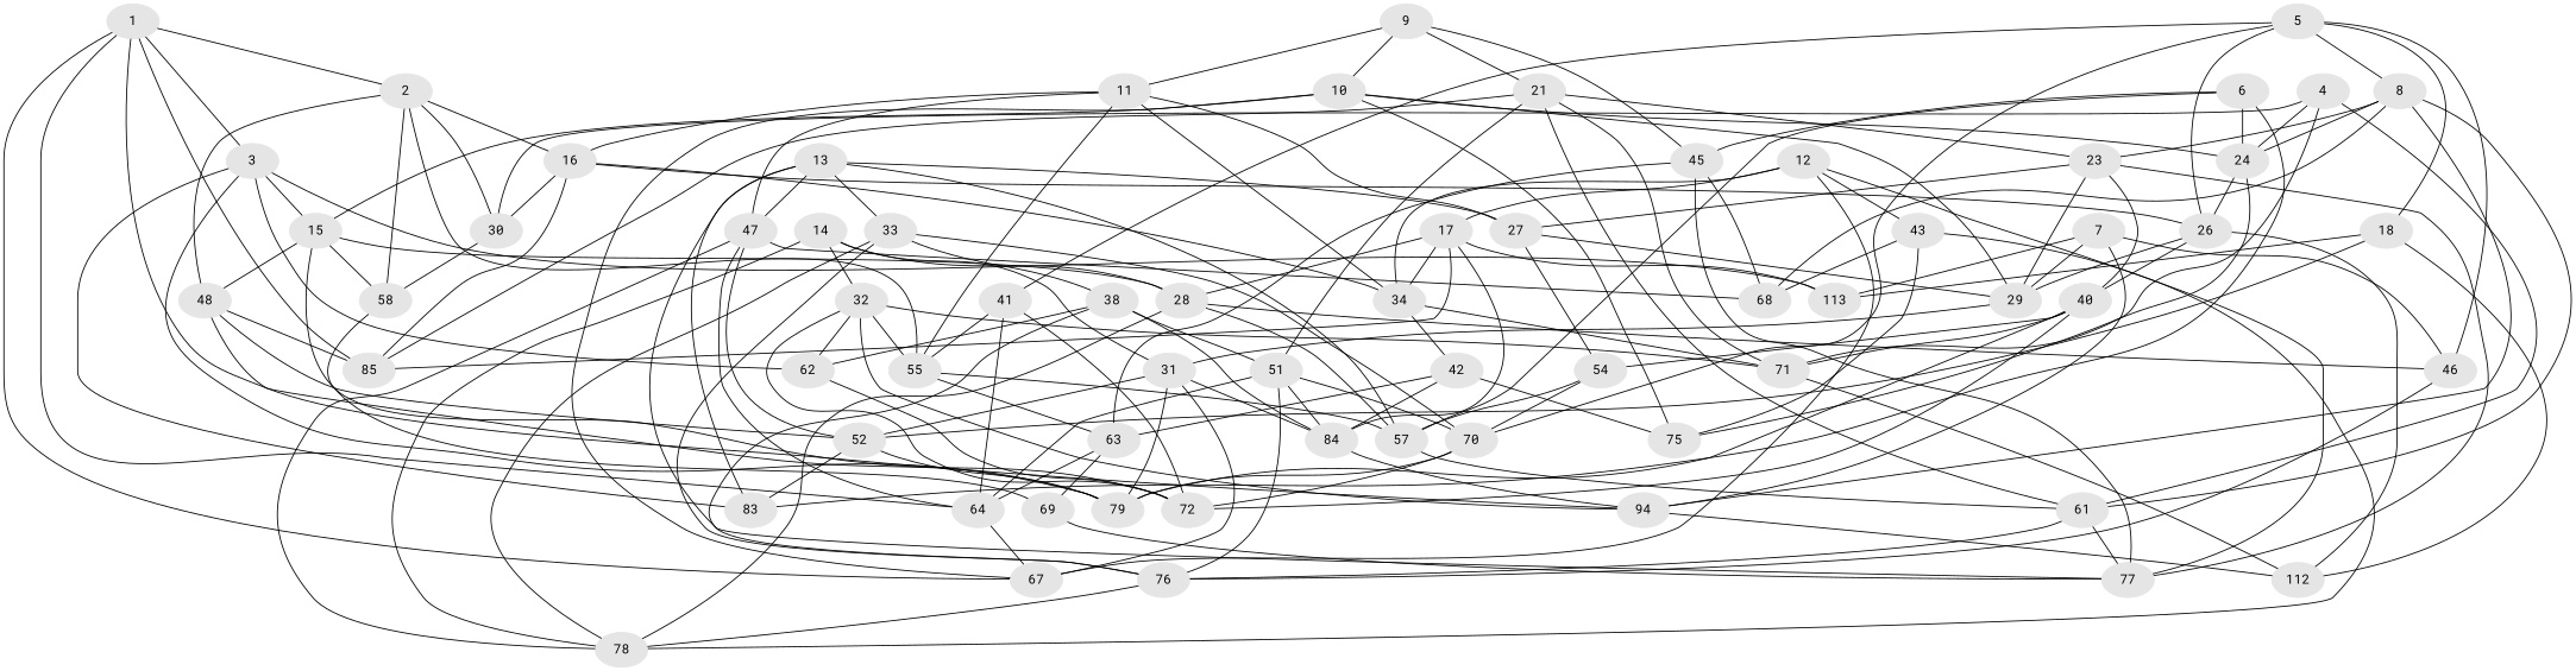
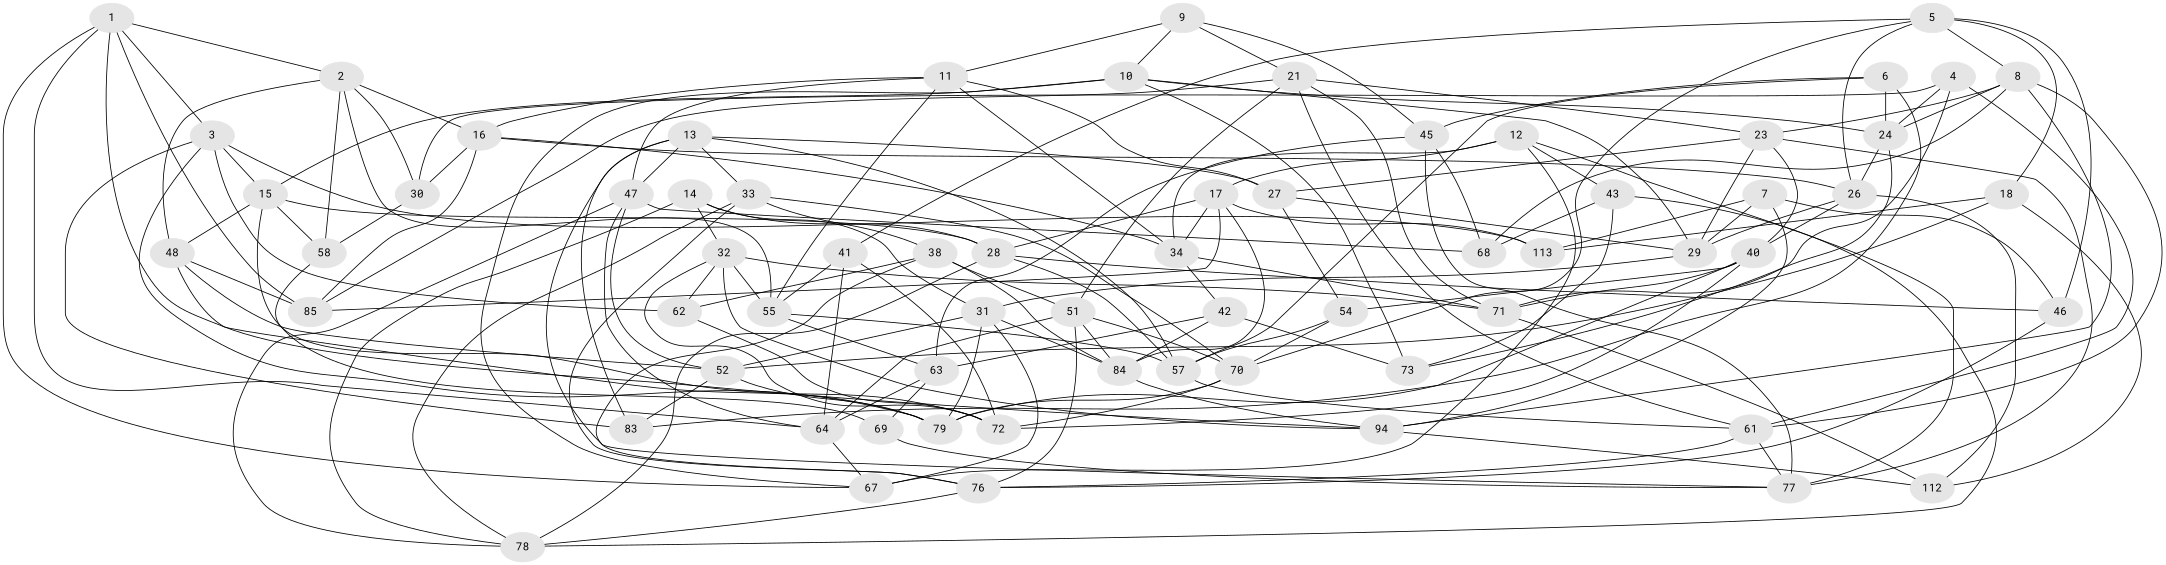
  graph {
    fontname="Roboto Mono"
    node [color=gray90 fontname="Roboto Mono" style=filled]
    edge [fontname="Roboto Mono"]
    1 [super="+39"]
    2 [super="+53"]
    3 [super="+36"]
    64 [super="+73"]
    67 [super="+110"]
    85 [super="+109"]
    94 [super="+104"]
    16 [super="+102"]
    30
    48 [super="+49"]
    55 [super="+97"]
    58
    15 [super="+108"]
    n14 [label=62]
    79 [super="+87"]
    83
    113
    112
    26 [super="+74"]
    34 [super="+59"]
    52 [super="+111"]
    57 [super="+60"]
    63 [super="+86"]
    69
    28 [super="+66"]
    72 [super="+107"]
    24 [super="+93"]
-   75
+   75 [label=73]
    4
    61 [super="+106"]
    71 [super="+95"]
    77 [super="+96"]
    76 [super="+98"]
    5 [super="+35"]
    8 [super="+105"]
    18
    41
    46
    70 [super="+82"]
    23 [super="+25"]
    68
    29 [super="+62"]
    40 [super="+99"]
    6 [super="+44"]
    45 [super="+101"]
    27 [super="+50"]
    54
    31 [super="+103"]
    7
    10 [super="+20"]
    9
    11 [super="+37"]
    21 [super="+22"]
    47 [super="+80"]
    51 [super="+91"]
    42
    78 [super="+81"]
    12 [super="+19"]
    17 [super="+90"]
    43
    84 [super="+92"]
    13 [super="+89"]
    33 [super="+88"]
    38 [super="+56"]
    14
    32 [super="+100"]
    1 -- 2
    1 -- 3
    1 -- 64
    1 -- 67
    1 -- 85
    1 -- 94
    2 -- 16
    2 -- 30
    2 -- 48
    2 -- 55
    2 -- 58
    3 -- 15
    3 -- n14
    3 -- 79
    3 -- 83
    3 -- 113
    64 -- 67
    94 -- 112
    16 -- 85
    16 -- 30
    16 -- 26
    16 -- 34
    30 -- 58
    48 -- 85 [weight=2]
    48 -- 79
    48 -- 52
    55 -- 57
    55 -- 63
    58 -- 69
    15 -- 48
    15 -- 58
    15 -- 28
    15 -- 72
    n14 -- 72
    26 -- 112
    26 -- 29
    26 -- 40
    34 -- 71
    34 -- 42
    52 -- 79
    52 -- 83
    57 -- 61
    63 -- 64
    63 -- 69 [weight=2]
    69 -- 77
    28 -- 57
    28 -- 46
    28 -- 78
    24 -- 26
    24 -- 75
    4 -- 30
    4 -- 24
    4 -- 61
    4 -- 71
    61 -- 77
    61 -- 76
    71 -- 112
    76 -- 78
    5 -- 26
    5 -- 8
    5 -- 18
    5 -- 41
    5 -- 46
    5 -- 70
    8 -- 94
    8 -- 24
    8 -- 61
    8 -- 23
    8 -- 68
    18 -- 113
    18 -- 112
    18 -- 52
    41 -- 64
    41 -- 55
    41 -- 72
    46 -- 76
    70 -- 79
    70 -- 72
    23 -- 77
    23 -- 29
    23 -- 40
    23 -- 27
    29 -- 31
    40 -- 79
    40 -- 72
    40 -- 71
    40 -- 54
    6 -- 83
    6 -- 57
    6 -- 24
    6 -- 45 [weight=2]
    45 -- 63
    45 -- 77
    45 -- 68
    27 -- 29
    27 -- 54
    54 -- 57
    54 -- 70
    31 -- 67
    31 -- 79
    31 -- 52
    31 -- 84
    7 -- 94
    7 -- 113
    7 -- 46
    7 -- 29
    10 -- 67
    10 -- 15
    10 -- 24
    10 -- 75
    10 -- 29
    9 -- 45
    9 -- 10
    9 -- 11
    9 -- 21
    11 -- 16
    11 -- 55
    11 -- 34
    11 -- 27
    11 -- 47
    21 -- 85
    21 -- 61
    21 -- 71
    21 -- 23
    21 -- 51
    47 -- 64
    47 -- 52
    47 -- 68
    47 -- 78
    51 -- 64
    51 -- 76
    51 -- 70
    51 -- 84
    42 -- 63
    42 -- 75
    42 -- 84
    12 -- 67 [weight=2]
    12 -- 34
    12 -- 77
    12 -- 17
    12 -- 43
    17 -- 85
    17 -- 113
    17 -- 34
    17 -- 28
    17 -- 84
    43 -- 75
    43 -- 68
    43 -- 78
    84 -- 94
    13 -- 83
    13 -- 57
    13 -- 77
    13 -- 27
    13 -- 47
    13 -- 33
    33 -- 76
    33 -- 70
    33 -- 78
    33 -- 38 [weight=2]
    38 -- n14
    38 -- 76
    38 -- 51
    38 -- 84
    14 -- 28
    14 -- 31
    14 -- 78
    14 -- 32
    32 -- 94
    32 -- 55
    32 -- n14
    32 -- 72
    32 -- 71
  }
